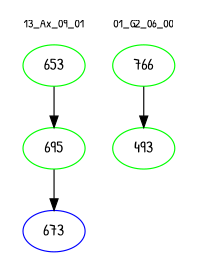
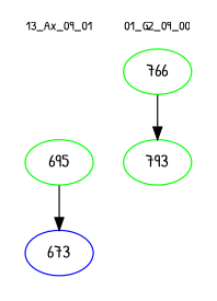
  digraph {
    fontname="Patrick Hand"
    node [color=green fontname="Patrick Hand"]
    edge [color=black fontname="Patrick Hand"]
-   n1 [label=653]
    n2 [color=blue label=673]
    n3 [label=695]
    n4 [label=766]
-   n5 [label=493]
+   n5 [label=793]
    subgraph cluster_1 {
      color=white
      fontsize=10
      label="13_Ax_09_01"
-     n1
      n2
      n3
    }
    subgraph cluster_2 {
      color=white
      fontsize=10
-     label="01_G2_06_00"
+     label="01_G2_09_00"
      n4
      n5
    }
-   n1 -> n3
    n3 -> n2
    n4 -> n5
  }
